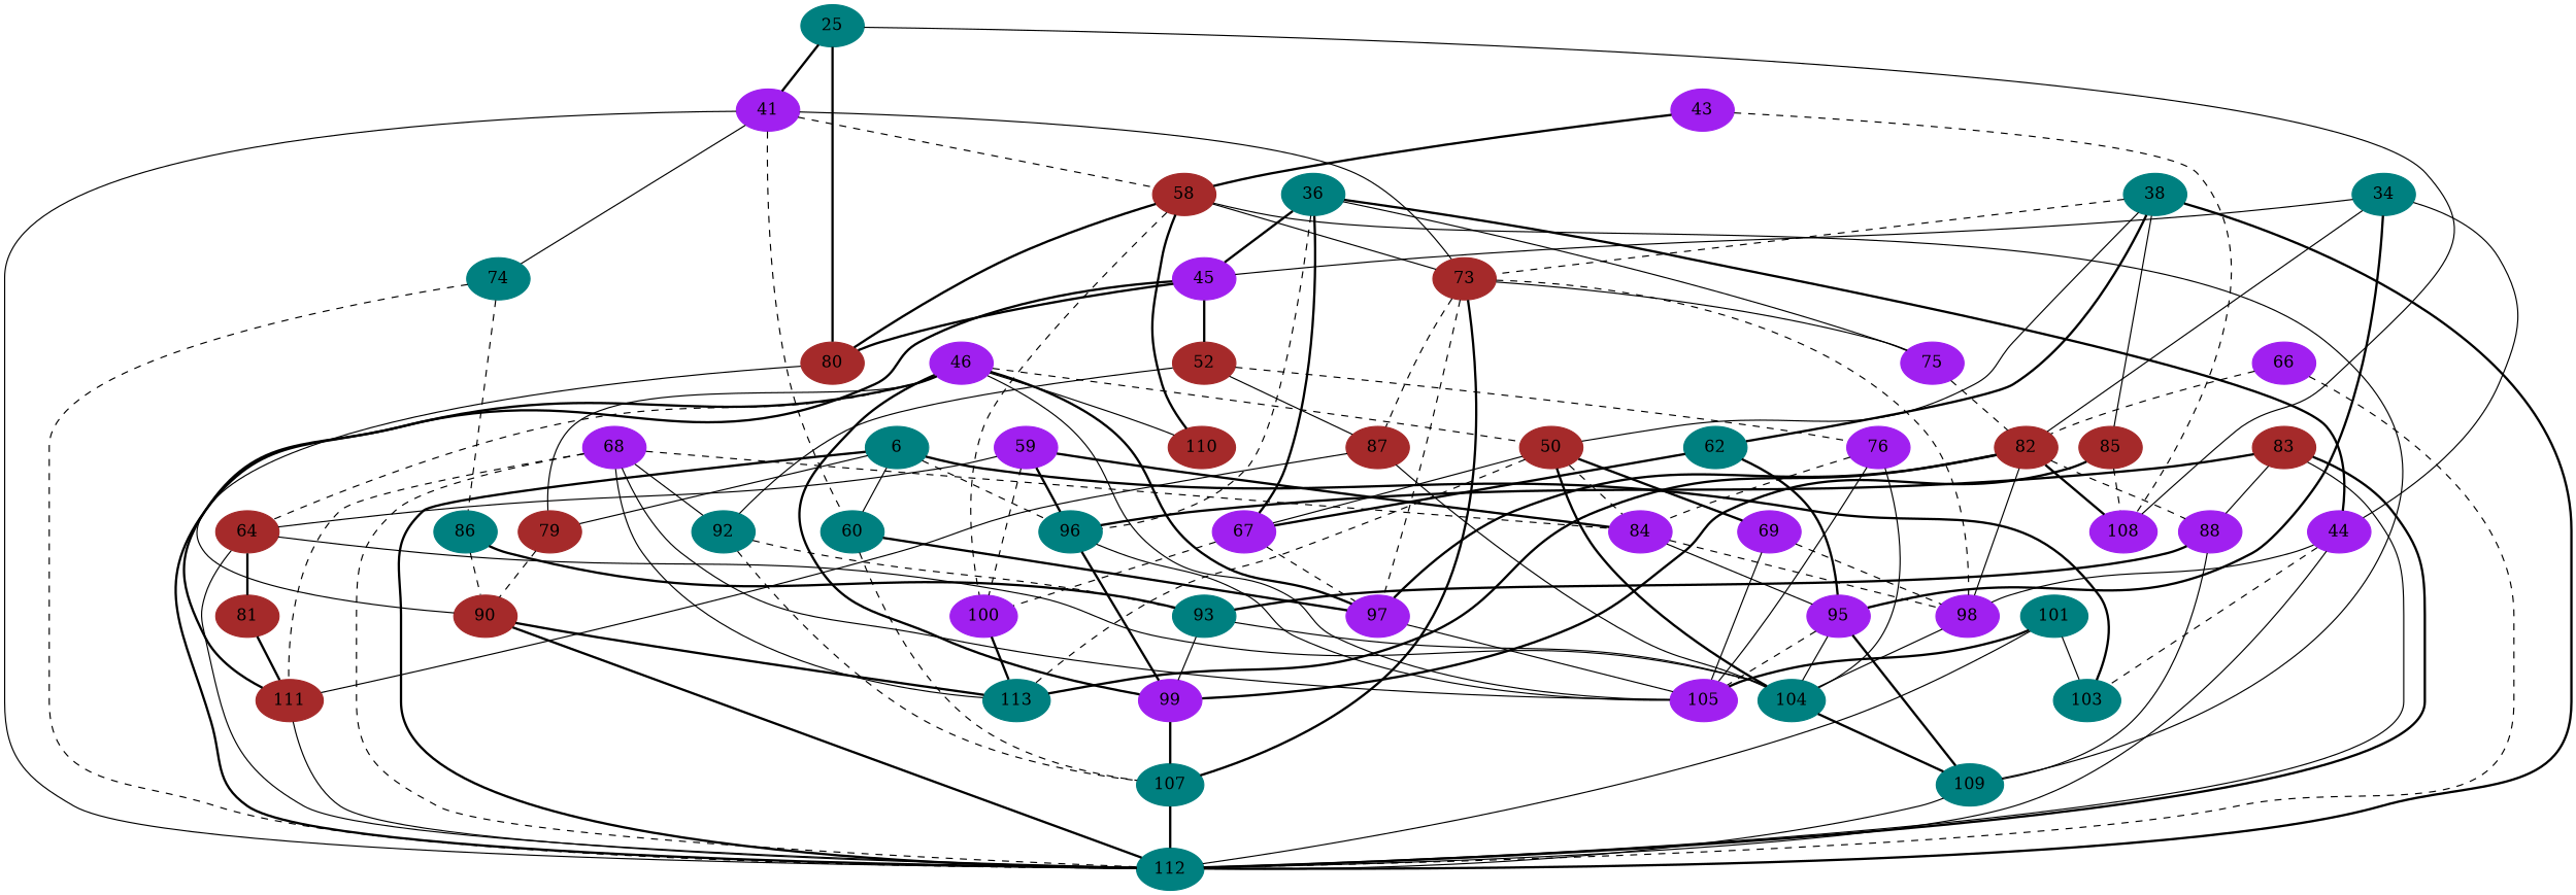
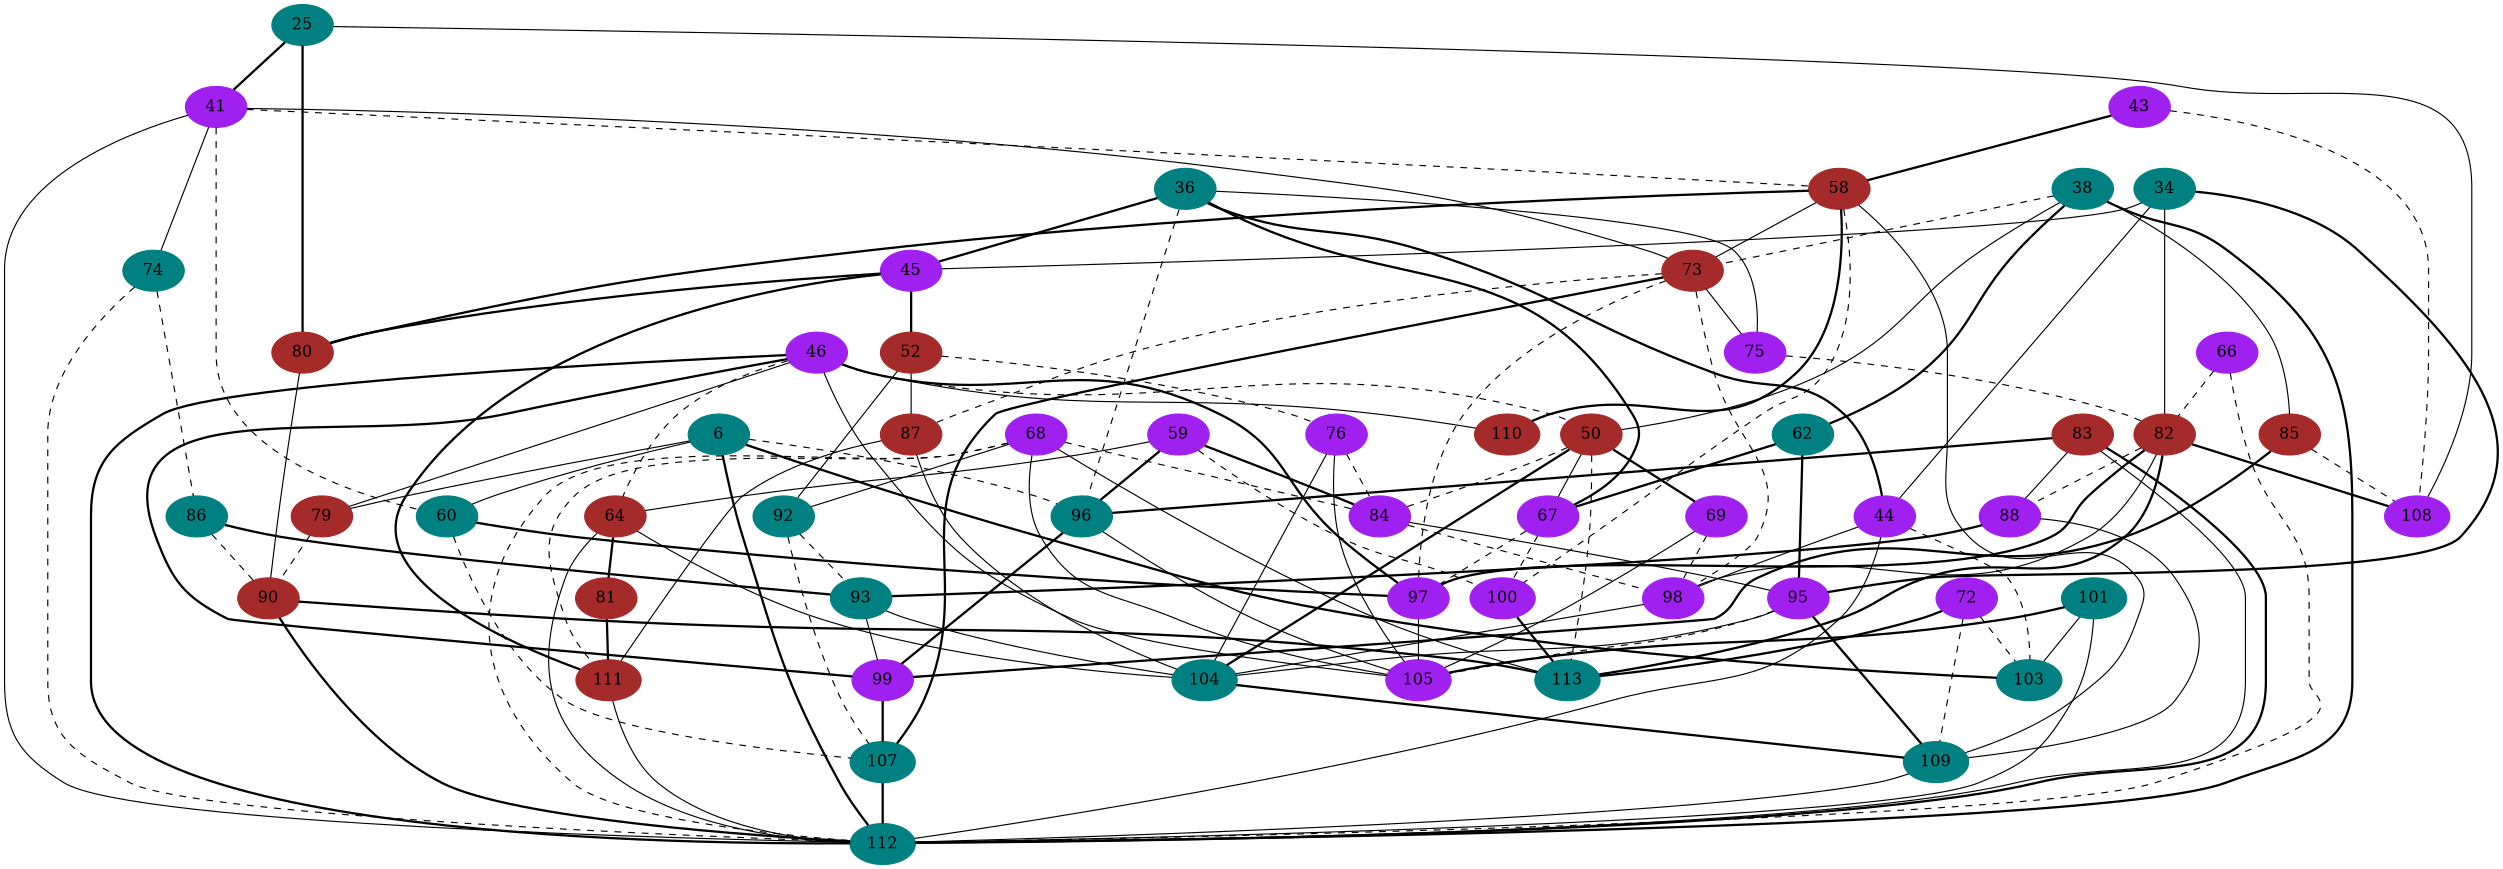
  graph {
    fontname="DejaVu Serif"
    node [color=purple fontname="DejaVu Serif" style=filled]
    edge [fontname="DejaVu Serif" style=solid]
    6 [color=teal]
    60 [color=teal]
    79 [color=brown]
    96 [color=teal super="+21"]
    103 [color=teal super="+94"]
    112 [color=teal super="+5+37+91"]
    97 [super="+20+39+53"]
    107 [color=teal super="+106"]
    90 [color=brown super="+57"]
    99 [super="+47"]
    105 [super="+14+23"]
    41 [super="+22"]
    73 [color=brown super="+7+48+56"]
    58 [color=brown super="+27"]
    74 [color=teal]
    25 [color=teal]
    80 [color=brown]
    108 [super="+71"]
    44 [super="+40"]
    98 [super="+3+49"]
    34 [color=teal]
    45
    82 [color=brown super="+29+35+65"]
    95 [super="+30"]
    52 [color=brown]
    111 [color=brown super="+51"]
    113 [color=teal super="+15+70+102"]
    88
    104 [color=teal super="+4+78"]
    109 [color=teal]
    36 [color=teal super="+26"]
    67
    75
    100 [super="+31"]
    38 [color=teal super="+19"]
    50 [color=brown super="+1"]
    62 [color=teal super="+8"]
    85 [color=brown super="+77"]
    69
    84 [super="+13"]
    87 [color=brown super="+55"]
    110 [color=brown]
    86 [color=teal]
    43
    76
    92 [color=teal]
    46 [super="+18"]
    64 [color=brown super="+63+12"]
    81 [color=brown]
    93 [color=teal super="+10"]
    59
    66
    68 [super="+33+61"]
+   72 [super="+24"]
    83 [color=brown super="+28"]
    101 [color=teal]
    6 -- 60
    6 -- 79
    6 -- 96 [style=dashed weight=2]
    6 -- 103 [style=bold]
    6 -- 112 [style=bold]
    60 -- 97 [style=bold]
    60 -- 107 [style=dashed]
    79 -- 90 [style=dashed]
    96 -- 99 [style=bold]
    96 -- 105
    97 -- 105 [weight=2]
    107 -- 112 [style=bold]
    90 -- 112 [style=bold]
    90 -- 113 [style=bold]
    99 -- 107 [style=bold]
    41 -- 60 [style=dashed]
    41 -- 112
    41 -- 73
    41 -- 58 [style=dashed]
    41 -- 74 [weight=2]
    73 -- 97 [style=dashed weight=2]
    73 -- 107 [style=bold weight=2]
    73 -- 98 [style=dashed weight=2]
    73 -- 75
    73 -- 87 [style=dashed weight=2]
    58 -- 73
    58 -- 80 [style=bold]
    58 -- 109 [weight=2]
    58 -- 100 [style=dashed]
    58 -- 110 [style=bold]
    74 -- 112 [style=dashed]
    74 -- 86 [style=dashed]
    25 -- 41 [style=bold]
    25 -- 80 [style=bold]
    25 -- 108
    80 -- 90 [weight=2]
    44 -- 103 [style=dashed]
    44 -- 112
    44 -- 98
    98 -- 104
    34 -- 44
    34 -- 45
    34 -- 82
    34 -- 95 [style=bold]
    45 -- 80 [style=bold]
    45 -- 52 [style=bold]
    45 -- 111 [style=bold]
    82 -- 97 [style=bold]
    82 -- 108 [style=bold weight=2]
    82 -- 98 [weight=2]
    82 -- 113 [style=bold weight=2]
    82 -- 88 [style=dashed]
    95 -- 105 [style=dashed weight=2]
    95 -- 104
    95 -- 109 [style=bold weight=2]
    52 -- 87
    52 -- 76 [style=dashed]
    52 -- 92
    111 -- 112 [weight=2]
    88 -- 109
    88 -- 93 [style=bold]
    104 -- 109 [style=bold]
    109 -- 112
    36 -- 96 [style=dashed]
    36 -- 44 [style=bold]
    36 -- 45 [style=bold]
    36 -- 67 [style=bold]
    36 -- 75
    67 -- 97 [style=dashed]
    67 -- 100 [style=dashed weight=2]
    75 -- 82 [style=dashed]
    100 -- 113 [style=bold weight=2]
    38 -- 112 [style=bold weight=2]
    38 -- 73 [style=dashed]
    38 -- 50
    38 -- 62 [style=bold]
    38 -- 85 [weight=2]
    50 -- 113 [style=dashed weight=2]
    50 -- 104 [style=bold]
    50 -- 67
    50 -- 69 [style=bold]
    50 -- 84 [style=dashed]
    62 -- 95 [style=bold]
    62 -- 67 [style=bold weight=2]
    85 -- 99 [style=bold]
    85 -- 108 [style=dashed weight=2]
    69 -- 105
    69 -- 98 [style=dashed]
    84 -- 98 [style=dashed]
    84 -- 95
    87 -- 111
    87 -- 104
    86 -- 90 [style=dashed]
    86 -- 93 [style=bold]
    43 -- 58 [style=bold]
    43 -- 108 [style=dashed]
    76 -- 105 [weight=2]
    76 -- 104
    76 -- 84 [style=dashed]
    92 -- 107 [style=dashed]
    92 -- 93 [style=dashed]
    46 -- 79
    46 -- 112 [style=bold]
    46 -- 97 [style=bold weight=2]
    46 -- 99 [style=bold]
    46 -- 105
    46 -- 50 [style=dashed weight=2]
    46 -- 110
    46 -- 64 [style=dashed]
    64 -- 112
    64 -- 104
    64 -- 81 [style=bold]
    81 -- 111 [style=bold]
    93 -- 99
    93 -- 104
    59 -- 96 [style=bold]
    59 -- 100 [style=dashed]
    59 -- 84 [style=bold]
    59 -- 64
    66 -- 112 [style=dashed]
    66 -- 82 [style=dashed]
    68 -- 112 [style=dashed]
    68 -- 105
    68 -- 111 [style=dashed weight=2]
    68 -- 113
    68 -- 84 [style=dashed]
    68 -- 92
+   72 -- 103 [style=dashed]
+   72 -- 113 [style=bold]
+   72 -- 109 [style=dashed]
    83 -- 96 [style=bold]
    83 -- 112
    83 -- 112 [style=bold]
    83 -- 88
    101 -- 103 [weight=2]
    101 -- 112 [weight=2]
    101 -- 105 [style=bold]
  }
